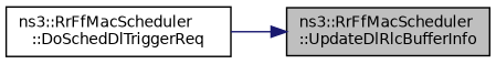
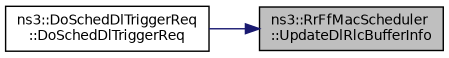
  digraph {
    rankdir=RL
    node [color=black fontname=Helvetica fontsize=10 shape=record style=filled]
    n1 [fillcolor=grey75 fontcolor=black height=0.2 label="ns3::RrFfMacScheduler\l::UpdateDlRlcBufferInfo" width=0.4]
-   n2 [fillcolor=white height=0.2 label="ns3::RrFfMacScheduler\l::DoSchedDlTriggerReq" width=0.4]
+   n2 [fillcolor=white height=0.2 label="ns3::DoSchedDlTriggerReq\l::DoSchedDlTriggerReq" width=0.4]
    n1 -> n2 [color=midnightblue dir=back fontname=Helvetica fontsize=10 labelfontname=Helvetica labelfontsize=10 style=solid]
  }
